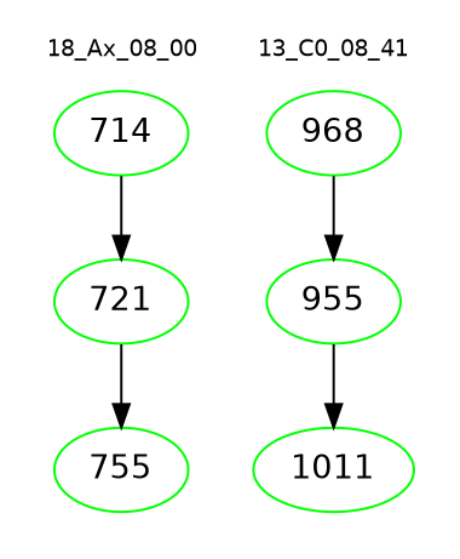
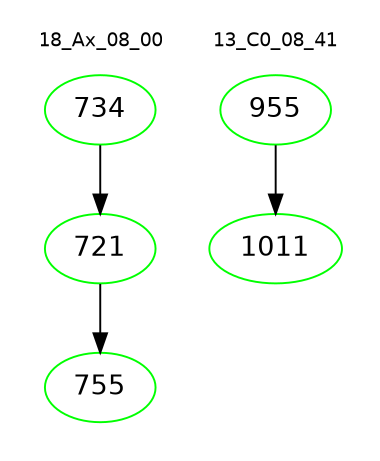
  digraph {
    fontname="DejaVu Sans"
    node [color=green fontname="DejaVu Sans"]
    edge [color=black fontname="DejaVu Sans"]
-   n1 [label=714]
+   n1 [label=734]
    n2 [label=721]
    n3 [label=755]
-   n4 [label=968]
    n5 [label=955]
    n6 [label=1011]
    subgraph cluster_1 {
      color=white
      fontsize=10
      label="18_Ax_08_00"
      n1
      n2
      n3
    }
    subgraph cluster_2 {
      color=white
      fontsize=10
      label="13_C0_08_41"
-     n4
      n5
      n6
    }
    n1 -> n2
    n2 -> n3
-   n4 -> n5
    n5 -> n6
  }
